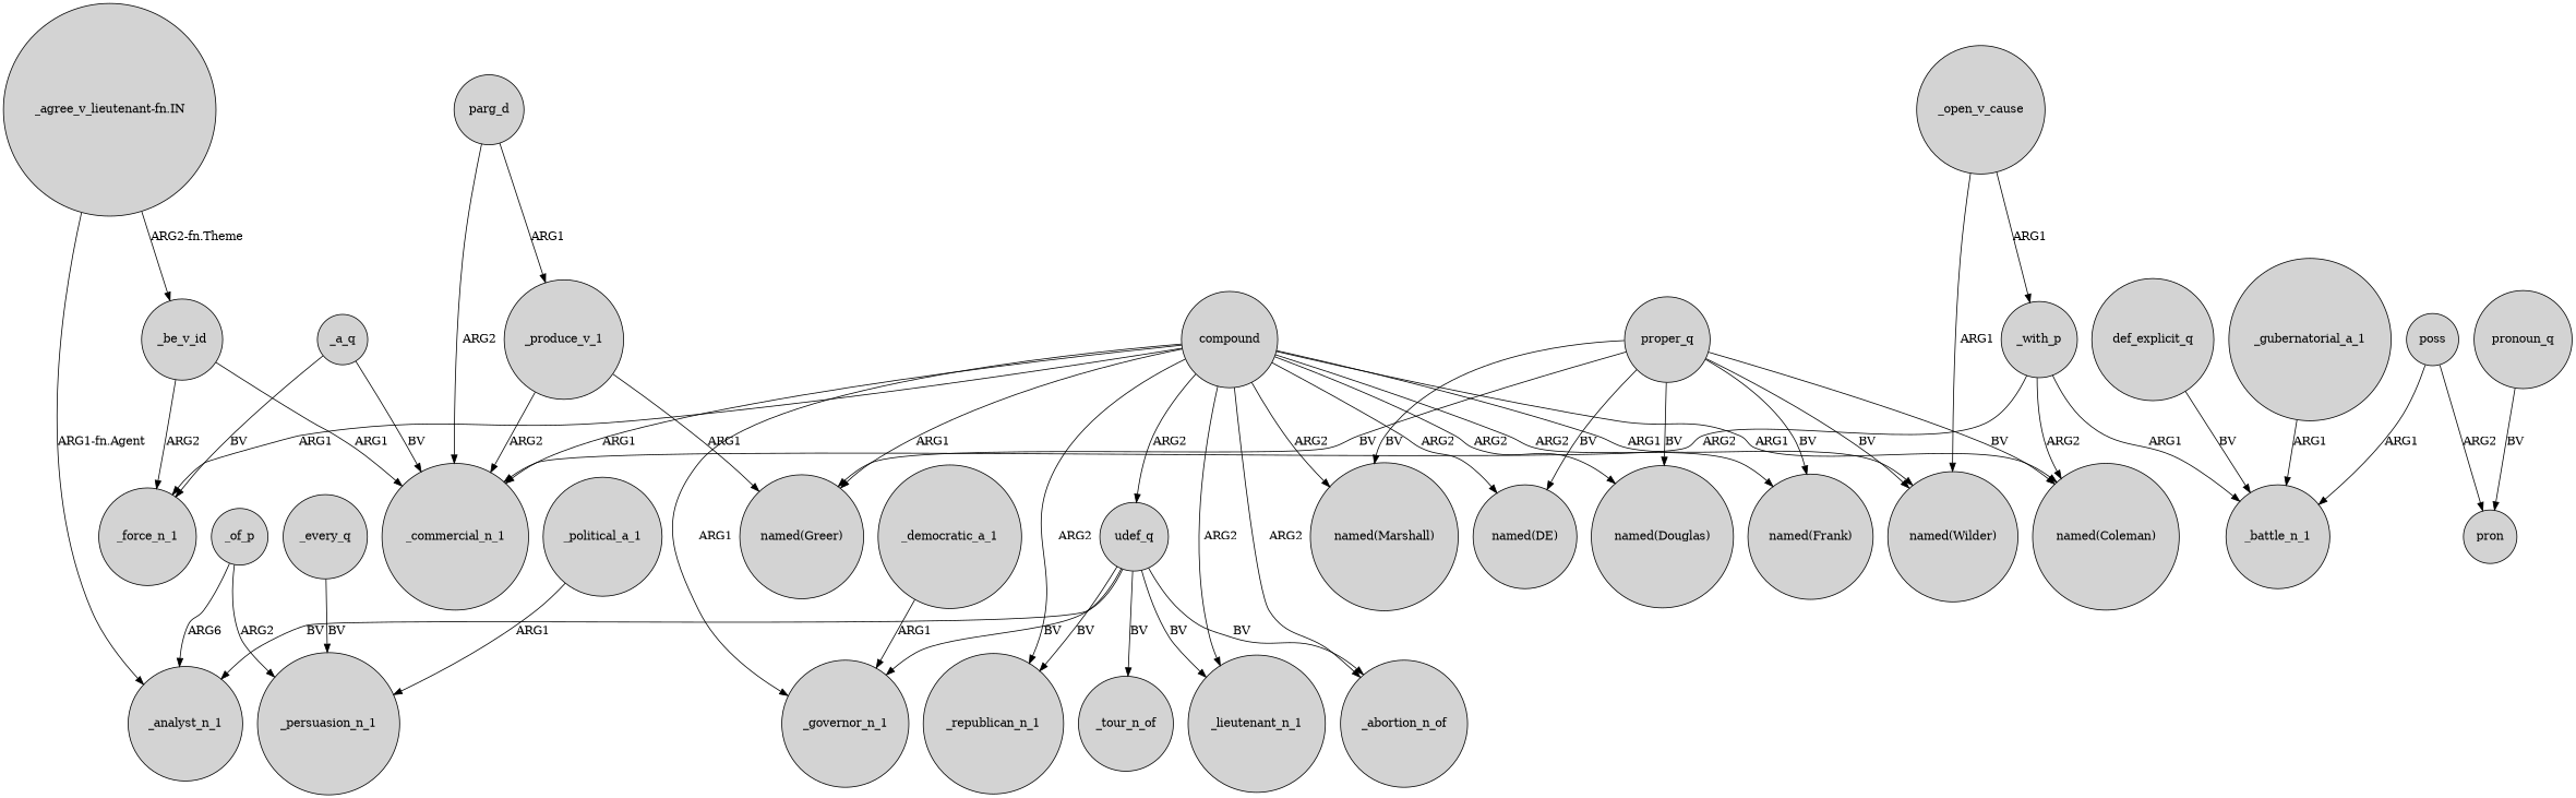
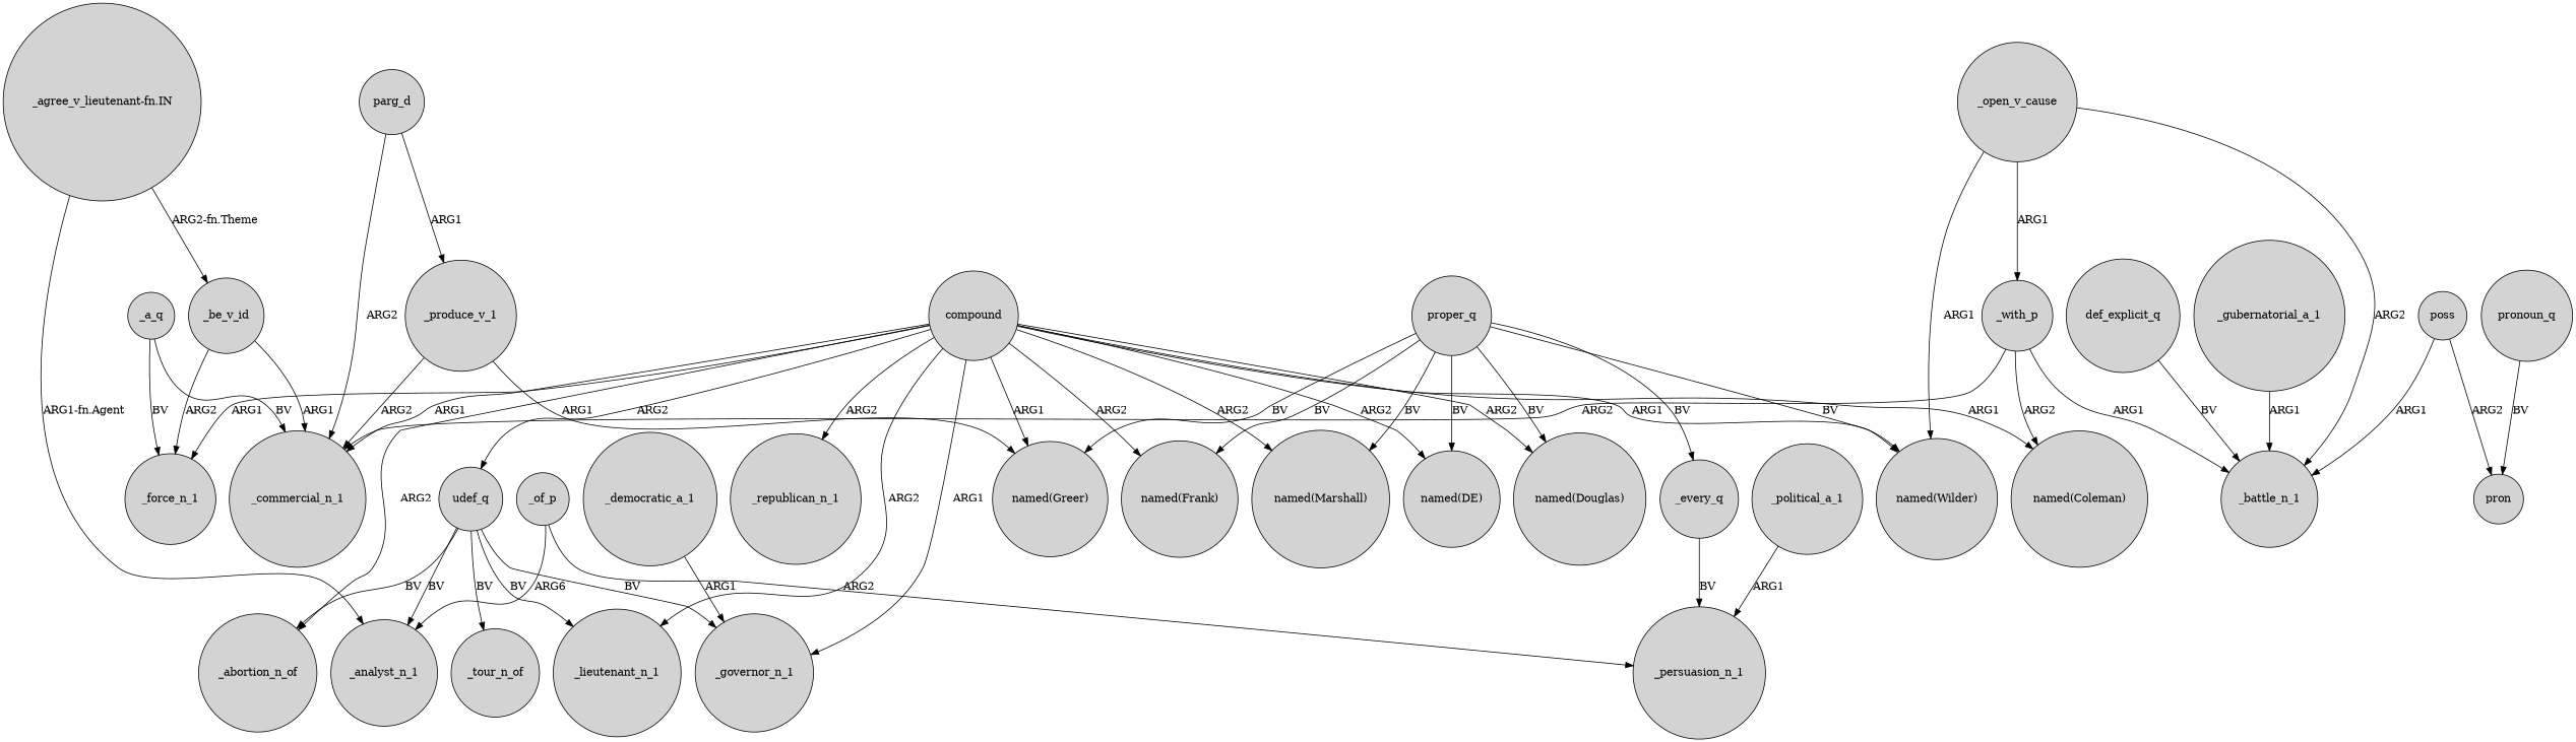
  digraph {
    node [shape=circle style=filled]
    _a_q
    _force_n_1
    _commercial_n_1
    _be_v_id
    _democratic_a_1
    _governor_n_1
    poss
    pron
    _battle_n_1
    udef_q
    _analyst_n_1
    _lieutenant_n_1
    _tour_n_of
    _republican_n_1
    _abortion_n_of
    n16 [label="_agree_v_lieutenant-fn.IN"]
    compound
    "named(Greer)"
    "named(Coleman)"
    "named(Marshall)"
    "named(DE)"
    "named(Wilder)"
    "named(Douglas)"
    "named(Frank)"
    _every_q
    _persuasion_n_1
    _open_v_cause
    _with_p
    _of_p
    parg_d
    _produce_v_1
    pronoun_q
    def_explicit_q
    proper_q
    _gubernatorial_a_1
    _political_a_1
    _a_q -> _force_n_1 [label=BV]
    _a_q -> _commercial_n_1 [label=BV]
    _be_v_id -> _force_n_1 [label=ARG2]
    _be_v_id -> _commercial_n_1 [label=ARG1]
    _democratic_a_1 -> _governor_n_1 [label=ARG1]
    poss -> pron [label=ARG2]
    poss -> _battle_n_1 [label=ARG1]
    udef_q -> _governor_n_1 [label=BV]
    udef_q -> _analyst_n_1 [label=BV]
    udef_q -> _lieutenant_n_1 [label=BV]
    udef_q -> _tour_n_of [label=BV]
-   udef_q -> _republican_n_1 [label=BV]
    udef_q -> _abortion_n_of [label=BV]
    n16 -> _be_v_id [label="ARG2-fn.Theme"]
    n16 -> _analyst_n_1 [label="ARG1-fn.Agent"]
    compound -> _force_n_1 [label=ARG1]
    compound -> _commercial_n_1 [label=ARG1]
    compound -> _governor_n_1 [label=ARG1]
    compound -> udef_q [label=ARG2]
    compound -> _lieutenant_n_1 [label=ARG2]
    compound -> _republican_n_1 [label=ARG2]
    compound -> _abortion_n_of [label=ARG2]
    compound -> "named(Greer)" [label=ARG1]
    compound -> "named(Coleman)" [label=ARG1]
    compound -> "named(Marshall)" [label=ARG2]
    compound -> "named(DE)" [label=ARG2]
    compound -> "named(Wilder)" [label=ARG1]
    compound -> "named(Douglas)" [label=ARG2]
    compound -> "named(Frank)" [label=ARG2]
    _every_q -> _persuasion_n_1 [label=BV]
+   _open_v_cause -> _battle_n_1 [label=ARG2]
    _open_v_cause -> "named(Wilder)" [label=ARG1]
    _open_v_cause -> _with_p [label=ARG1]
    _with_p -> _commercial_n_1 [label=ARG2]
    _with_p -> _battle_n_1 [label=ARG1]
    _with_p -> "named(Coleman)" [label=ARG2]
    _of_p -> _analyst_n_1 [label=ARG6]
    _of_p -> _persuasion_n_1 [label=ARG2]
    parg_d -> _commercial_n_1 [label=ARG2]
    parg_d -> _produce_v_1 [label=ARG1]
    _produce_v_1 -> _commercial_n_1 [label=ARG2]
    _produce_v_1 -> "named(Greer)" [label=ARG1]
    pronoun_q -> pron [label=BV]
    def_explicit_q -> _battle_n_1 [label=BV]
    proper_q -> "named(Greer)" [label=BV]
-   proper_q -> "named(Coleman)" [label=BV]
+   proper_q -> _every_q [label=BV]
    proper_q -> "named(Marshall)" [label=BV]
    proper_q -> "named(DE)" [label=BV]
    proper_q -> "named(Wilder)" [label=BV]
    proper_q -> "named(Douglas)" [label=BV]
    proper_q -> "named(Frank)" [label=BV]
    _gubernatorial_a_1 -> _battle_n_1 [label=ARG1]
    _political_a_1 -> _persuasion_n_1 [label=ARG1]
  }
